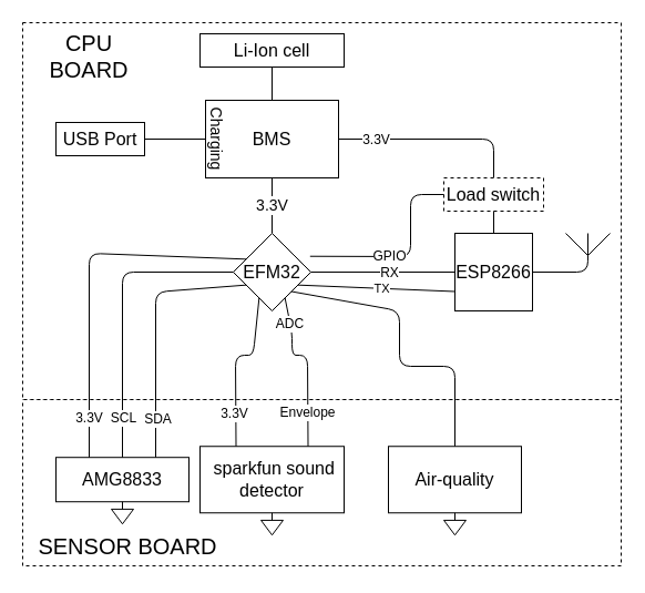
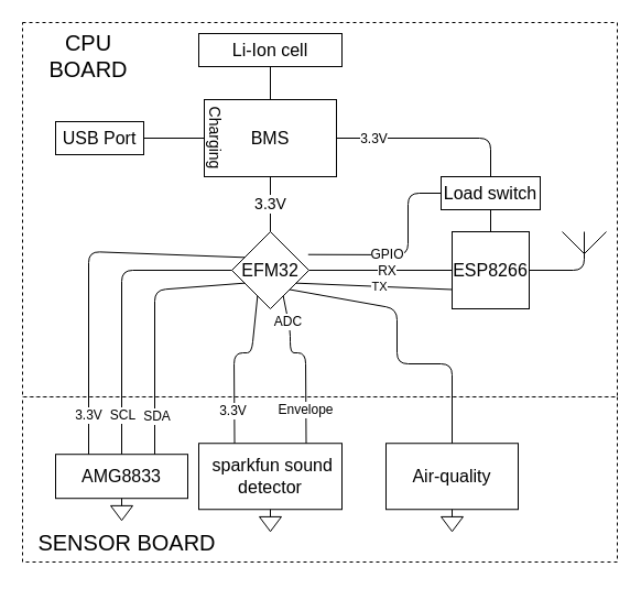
  <mxCell id="0" />
  <mxCell id="1" parent="0" />
  <mxCell id="2" value="" style="rounded=0;whiteSpace=wrap;html=1;dashed=1;" vertex="1" parent="1"><mxGeometry x="20" y="360" width="540" height="150" as="geometry" /></mxCell>
  <mxCell id="3" value="" style="rounded=0;whiteSpace=wrap;html=1;dashed=1;" vertex="1" parent="1"><mxGeometry x="20" y="20" width="540" height="340" as="geometry" /></mxCell>
  <mxCell id="4" value="&lt;font style=&quot;font-size: 16px&quot;&gt;EFM32&lt;/font&gt;" style="rhombus;whiteSpace=wrap;html=1;" vertex="1" parent="1"><mxGeometry x="210" y="210" width="70" height="70" as="geometry" /></mxCell>
  <mxCell id="5" value="&lt;font style=&quot;font-size: 16px&quot;&gt;Li-Ion cell&lt;/font&gt;" style="rounded=0;whiteSpace=wrap;html=1;" vertex="1" parent="1"><mxGeometry x="180" y="30" width="130" height="30" as="geometry" /></mxCell>
  <mxCell id="6" value="&lt;font style=&quot;font-size: 16px&quot;&gt;BMS&lt;/font&gt;" style="rounded=0;whiteSpace=wrap;html=1;" vertex="1" parent="1"><mxGeometry x="185" y="90" width="120" height="70" as="geometry" /></mxCell>
  <mxCell id="7" value="" style="endArrow=none;html=1;entryX=0.5;entryY=0;entryDx=0;entryDy=0;exitX=0.5;exitY=1;exitDx=0;exitDy=0;" edge="1" parent="1" source="5" target="6"><mxGeometry width="50" height="50" relative="1" as="geometry"><mxPoint x="360" y="170" as="sourcePoint" /><mxPoint x="410" y="120" as="targetPoint" /></mxGeometry></mxCell>
  <mxCell id="8" value="&lt;font style=&quot;font-size: 16px&quot;&gt;USB Port&lt;/font&gt;" style="rounded=0;whiteSpace=wrap;html=1;" vertex="1" parent="1"><mxGeometry x="50" y="110" width="80" height="30" as="geometry" /></mxCell>
  <mxCell id="9" value="&lt;font style=&quot;font-size: 14px&quot;&gt;Charging&lt;/font&gt;" style="text;html=1;strokeColor=none;fillColor=none;align=center;verticalAlign=middle;whiteSpace=wrap;rounded=0;rotation=90;" vertex="1" parent="1"><mxGeometry x="160" y="115" width="70" height="20" as="geometry" /></mxCell>
  <mxCell id="10" value="" style="endArrow=none;html=1;exitX=0.5;exitY=1;exitDx=0;exitDy=0;entryX=1;entryY=0.5;entryDx=0;entryDy=0;" edge="1" parent="1" source="9" target="8"><mxGeometry width="50" height="50" relative="1" as="geometry"><mxPoint x="360" y="170" as="sourcePoint" /><mxPoint x="410" y="120" as="targetPoint" /></mxGeometry></mxCell>
  <mxCell id="11" value="&lt;font style=&quot;font-size: 14px&quot;&gt;3.3V&lt;/font&gt;" style="endArrow=none;html=1;exitX=0.5;exitY=1;exitDx=0;exitDy=0;entryX=0.5;entryY=0;entryDx=0;entryDy=0;" edge="1" parent="1" source="6" target="4"><mxGeometry width="50" height="50" relative="1" as="geometry"><mxPoint x="360" y="170" as="sourcePoint" /><mxPoint x="410" y="120" as="targetPoint" /></mxGeometry></mxCell>
  <mxCell id="12" value="&lt;font style=&quot;font-size: 16px&quot;&gt;ESP8266&lt;/font&gt;" style="whiteSpace=wrap;html=1;aspect=fixed;" vertex="1" parent="1"><mxGeometry x="410" y="210" width="70" height="70" as="geometry" /></mxCell>
  <mxCell id="13" value="" style="endArrow=none;html=1;exitX=1;exitY=0.5;exitDx=0;exitDy=0;entryX=0;entryY=0.5;entryDx=0;entryDy=0;" edge="1" parent="1" source="4" target="12"><mxGeometry width="50" height="50" relative="1" as="geometry"><mxPoint x="290" y="200" as="sourcePoint" /><mxPoint x="320" y="200" as="targetPoint" /></mxGeometry></mxCell>
  <mxCell id="14" value="RX" style="text;html=1;align=center;verticalAlign=middle;resizable=0;points=[];labelBackgroundColor=#ffffff;" vertex="1" connectable="0" parent="13"><mxGeometry x="-0.251" y="1" relative="1" as="geometry"><mxPoint x="21.33" y="1" as="offset" /></mxGeometry></mxCell>
  <mxCell id="15" value="TX" style="endArrow=none;html=1;exitX=1;exitY=0.75;exitDx=0;exitDy=0;entryX=0;entryY=0.75;entryDx=0;entryDy=0;" edge="1" parent="1" source="4" target="12"><mxGeometry x="0.077" width="50" height="50" relative="1" as="geometry"><mxPoint x="290" y="200" as="sourcePoint" /><mxPoint x="320" y="263" as="targetPoint" /><mxPoint as="offset" /></mxGeometry></mxCell>
  <mxCell id="16" value="" style="endArrow=none;html=1;entryX=1;entryY=0.5;entryDx=0;entryDy=0;exitX=0.5;exitY=0;exitDx=0;exitDy=0;" edge="1" parent="1" source="18" target="6"><mxGeometry width="50" height="50" relative="1" as="geometry"><mxPoint x="384" y="160" as="sourcePoint" /><mxPoint x="300" y="190" as="targetPoint" /><Array as="points"><mxPoint x="445" y="125" /></Array></mxGeometry></mxCell>
  <mxCell id="17" value="3.3V" style="text;html=1;align=center;verticalAlign=middle;resizable=0;points=[];labelBackgroundColor=#ffffff;" vertex="1" connectable="0" parent="16"><mxGeometry x="0.628" y="-3" relative="1" as="geometry"><mxPoint y="3" as="offset" /></mxGeometry></mxCell>
- <mxCell id="18" value="&lt;font style=&quot;font-size: 16px&quot;&gt;Load switch&lt;/font&gt;" style="rounded=0;whiteSpace=wrap;html=1;dashed=1;" vertex="1" parent="1"><mxGeometry x="400" y="160" width="90" height="30" as="geometry" /></mxCell>
+ <mxCell id="18" value="&lt;font style=&quot;font-size: 16px&quot;&gt;Load switch&lt;/font&gt;" style="rounded=0;whiteSpace=wrap;html=1;" vertex="1" parent="1"><mxGeometry x="400" y="160" width="90" height="30" as="geometry" /></mxCell>
  <mxCell id="19" value="" style="endArrow=none;html=1;entryX=0.5;entryY=1;entryDx=0;entryDy=0;exitX=0.5;exitY=0;exitDx=0;exitDy=0;" edge="1" parent="1" source="12" target="18"><mxGeometry width="50" height="50" relative="1" as="geometry"><mxPoint x="331" y="230" as="sourcePoint" /><mxPoint x="381" y="180" as="targetPoint" /></mxGeometry></mxCell>
  <mxCell id="20" value="" style="endArrow=none;html=1;entryX=0;entryY=0.5;entryDx=0;entryDy=0;exitX=0.99;exitY=0.296;exitDx=0;exitDy=0;exitPerimeter=0;" edge="1" parent="1" source="4" target="18"><mxGeometry width="50" height="50" relative="1" as="geometry"><mxPoint x="270" y="230" as="sourcePoint" /><mxPoint x="320" y="180" as="targetPoint" /><Array as="points"><mxPoint x="370" y="231" /><mxPoint x="370" y="175" /></Array></mxGeometry></mxCell>
  <mxCell id="21" value="GPIO" style="text;html=1;align=center;verticalAlign=middle;resizable=0;points=[];labelBackgroundColor=#ffffff;" vertex="1" connectable="0" parent="20"><mxGeometry x="-0.653" y="-1" relative="1" as="geometry"><mxPoint x="40.04" y="-1.81" as="offset" /></mxGeometry></mxCell>
  <mxCell id="22" value="" style="shape=image;html=1;verticalAlign=top;verticalLabelPosition=bottom;labelBackgroundColor=#ffffff;imageAspect=0;aspect=fixed;image=https://cdn4.iconfinder.com/data/icons/vecico-connectivity/288/wifi_Logo-128.png" vertex="1" parent="1"><mxGeometry x="410" y="252" width="28" height="28" as="geometry" /></mxCell>
  <mxCell id="23" value="&lt;font style=&quot;font-size: 16px&quot;&gt;AMG8833&lt;/font&gt;" style="rounded=0;whiteSpace=wrap;html=1;" vertex="1" parent="1"><mxGeometry x="50" y="412.21" width="120" height="40" as="geometry" /></mxCell>
  <mxCell id="24" value="" style="endArrow=none;html=1;exitX=0;exitY=0.25;exitDx=0;exitDy=0;entryX=0.25;entryY=0;entryDx=0;entryDy=0;" edge="1" parent="1" source="4" target="23"><mxGeometry width="50" height="50" relative="1" as="geometry"><mxPoint x="260" y="280" as="sourcePoint" /><mxPoint x="310" y="230" as="targetPoint" /><Array as="points"><mxPoint x="80" y="228" /></Array></mxGeometry></mxCell>
  <mxCell id="25" value="3.3V" style="text;html=1;align=center;verticalAlign=middle;resizable=0;points=[];labelBackgroundColor=#ffffff;" vertex="1" connectable="0" parent="24"><mxGeometry x="0.663" relative="1" as="geometry"><mxPoint y="19.12" as="offset" /></mxGeometry></mxCell>
  <mxCell id="26" value="" style="endArrow=none;html=1;exitX=0;exitY=0.5;exitDx=0;exitDy=0;entryX=0.5;entryY=0;entryDx=0;entryDy=0;" edge="1" parent="1" source="4" target="23"><mxGeometry width="50" height="50" relative="1" as="geometry"><mxPoint x="260" y="280" as="sourcePoint" /><mxPoint x="190" y="360" as="targetPoint" /><Array as="points"><mxPoint x="110" y="245" /></Array></mxGeometry></mxCell>
  <mxCell id="27" value="SCL" style="text;html=1;align=center;verticalAlign=middle;resizable=0;points=[];labelBackgroundColor=#ffffff;" vertex="1" connectable="0" parent="26"><mxGeometry x="0.635" relative="1" as="geometry"><mxPoint y="13.57" as="offset" /></mxGeometry></mxCell>
  <mxCell id="28" value="" style="endArrow=none;html=1;entryX=0;entryY=0.75;entryDx=0;entryDy=0;exitX=0.75;exitY=0;exitDx=0;exitDy=0;" edge="1" parent="1" source="23" target="4"><mxGeometry width="50" height="50" relative="1" as="geometry"><mxPoint x="220" y="340" as="sourcePoint" /><mxPoint x="270" y="290" as="targetPoint" /><Array as="points"><mxPoint x="140" y="263" /></Array></mxGeometry></mxCell>
  <mxCell id="29" value="SDA" style="text;html=1;align=center;verticalAlign=middle;resizable=0;points=[];labelBackgroundColor=#ffffff;" vertex="1" connectable="0" parent="28"><mxGeometry x="-0.694" y="-1" relative="1" as="geometry"><mxPoint as="offset" /></mxGeometry></mxCell>
  <mxCell id="30" value="" style="pointerEvents=1;verticalLabelPosition=bottom;shadow=0;dashed=0;align=center;html=1;verticalAlign=top;shape=mxgraph.electrical.signal_sources.signal_ground;" vertex="1" parent="1"><mxGeometry x="100" y="452.21" width="20" height="20" as="geometry" /></mxCell>
  <mxCell id="31" value="&lt;font style=&quot;font-size: 16px&quot;&gt;&amp;nbsp;sparkfun sound detector&lt;/font&gt;" style="rounded=0;whiteSpace=wrap;html=1;" vertex="1" parent="1"><mxGeometry x="180" y="402.24" width="130" height="60" as="geometry" /></mxCell>
  <mxCell id="32" value="" style="pointerEvents=1;verticalLabelPosition=bottom;shadow=0;dashed=0;align=center;html=1;verticalAlign=top;shape=mxgraph.electrical.signal_sources.signal_ground;" vertex="1" parent="1"><mxGeometry x="235" y="462.24" width="20" height="20" as="geometry" /></mxCell>
  <mxCell id="33" value="" style="endArrow=none;html=1;entryX=0.25;entryY=1;entryDx=0;entryDy=0;exitX=0.25;exitY=0;exitDx=0;exitDy=0;" edge="1" parent="1" source="31" target="4"><mxGeometry width="50" height="50" relative="1" as="geometry"><mxPoint x="228" y="370" as="sourcePoint" /><mxPoint x="260" y="330" as="targetPoint" /><Array as="points"><mxPoint x="212" y="320" /><mxPoint x="228" y="320" /></Array></mxGeometry></mxCell>
  <mxCell id="34" value="3.3V" style="text;html=1;align=center;verticalAlign=middle;resizable=0;points=[];labelBackgroundColor=#ffffff;" vertex="1" connectable="0" parent="33"><mxGeometry x="-0.639" relative="1" as="geometry"><mxPoint x="-2.31" y="-3.07" as="offset" /></mxGeometry></mxCell>
  <mxCell id="35" value="" style="endArrow=none;html=1;entryX=0.75;entryY=1;entryDx=0;entryDy=0;exitX=0.75;exitY=0;exitDx=0;exitDy=0;" edge="1" parent="1" source="31" target="4"><mxGeometry width="50" height="50" relative="1" as="geometry"><mxPoint x="277" y="371" as="sourcePoint" /><mxPoint x="270" y="320" as="targetPoint" /><Array as="points"><mxPoint x="277" y="320" /><mxPoint x="263" y="320" /><mxPoint x="263" y="300" /></Array></mxGeometry></mxCell>
  <mxCell id="36" value="Envelope" style="text;html=1;align=center;verticalAlign=middle;resizable=0;points=[];labelBackgroundColor=#ffffff;" vertex="1" connectable="0" parent="35"><mxGeometry x="-0.555" relative="1" as="geometry"><mxPoint x="-1.14" y="2.6" as="offset" /></mxGeometry></mxCell>
  <mxCell id="37" value="ADC" style="text;html=1;align=center;verticalAlign=middle;resizable=0;points=[];labelBackgroundColor=#ffffff;" vertex="1" connectable="0" parent="35"><mxGeometry x="0.681" y="1" relative="1" as="geometry"><mxPoint as="offset" /></mxGeometry></mxCell>
  <mxCell id="38" value="&lt;font style=&quot;font-size: 16px&quot;&gt;Air-quality&lt;/font&gt;" style="rounded=0;whiteSpace=wrap;html=1;" vertex="1" parent="1"><mxGeometry x="350" y="402.24" width="120" height="60" as="geometry" /></mxCell>
  <mxCell id="39" value="" style="pointerEvents=1;verticalLabelPosition=bottom;shadow=0;dashed=0;align=center;html=1;verticalAlign=top;shape=mxgraph.electrical.signal_sources.signal_ground;" vertex="1" parent="1"><mxGeometry x="400" y="462.24" width="20" height="20" as="geometry" /></mxCell>
  <mxCell id="40" value="" style="endArrow=none;html=1;entryX=1;entryY=0.5;entryDx=0;entryDy=0;" edge="1" parent="1" target="12"><mxGeometry width="50" height="50" relative="1" as="geometry"><mxPoint x="530" y="210" as="sourcePoint" /><mxPoint x="390" y="190" as="targetPoint" /><Array as="points"><mxPoint x="530" y="245" /></Array></mxGeometry></mxCell>
  <mxCell id="41" value="" style="endArrow=none;html=1;" edge="1" parent="1"><mxGeometry width="50" height="50" relative="1" as="geometry"><mxPoint x="530" y="230" as="sourcePoint" /><mxPoint x="550" y="210" as="targetPoint" /></mxGeometry></mxCell>
  <mxCell id="42" value="" style="endArrow=none;html=1;" edge="1" parent="1"><mxGeometry width="50" height="50" relative="1" as="geometry"><mxPoint x="530" y="230" as="sourcePoint" /><mxPoint x="510" y="210" as="targetPoint" /></mxGeometry></mxCell>
  <mxCell id="43" value="" style="endArrow=none;html=1;exitX=0.5;exitY=0;exitDx=0;exitDy=0;entryX=1;entryY=1;entryDx=0;entryDy=0;" edge="1" parent="1" source="38" target="4"><mxGeometry width="50" height="50" relative="1" as="geometry"><mxPoint x="390" y="340" as="sourcePoint" /><mxPoint x="350" y="230" as="targetPoint" /><Array as="points"><mxPoint x="410" y="330" /><mxPoint x="360" y="330" /><mxPoint x="360" y="280" /></Array></mxGeometry></mxCell>
  <mxCell id="44" value="&lt;font style=&quot;font-size: 20px&quot;&gt;CPU BOARD&lt;/font&gt;" style="text;html=1;strokeColor=none;fillColor=none;align=center;verticalAlign=middle;whiteSpace=wrap;rounded=0;dashed=1;" vertex="1" parent="1"><mxGeometry x="20" y="20" width="120" height="60" as="geometry" /></mxCell>
  <mxCell id="45" value="&lt;font style=&quot;font-size: 20px&quot;&gt;SENSOR BOARD&lt;/font&gt;" style="text;html=1;strokeColor=none;fillColor=none;align=center;verticalAlign=middle;whiteSpace=wrap;rounded=0;dashed=1;" vertex="1" parent="1"><mxGeometry x="20" y="472.21" width="190" height="40" as="geometry" /></mxCell>
